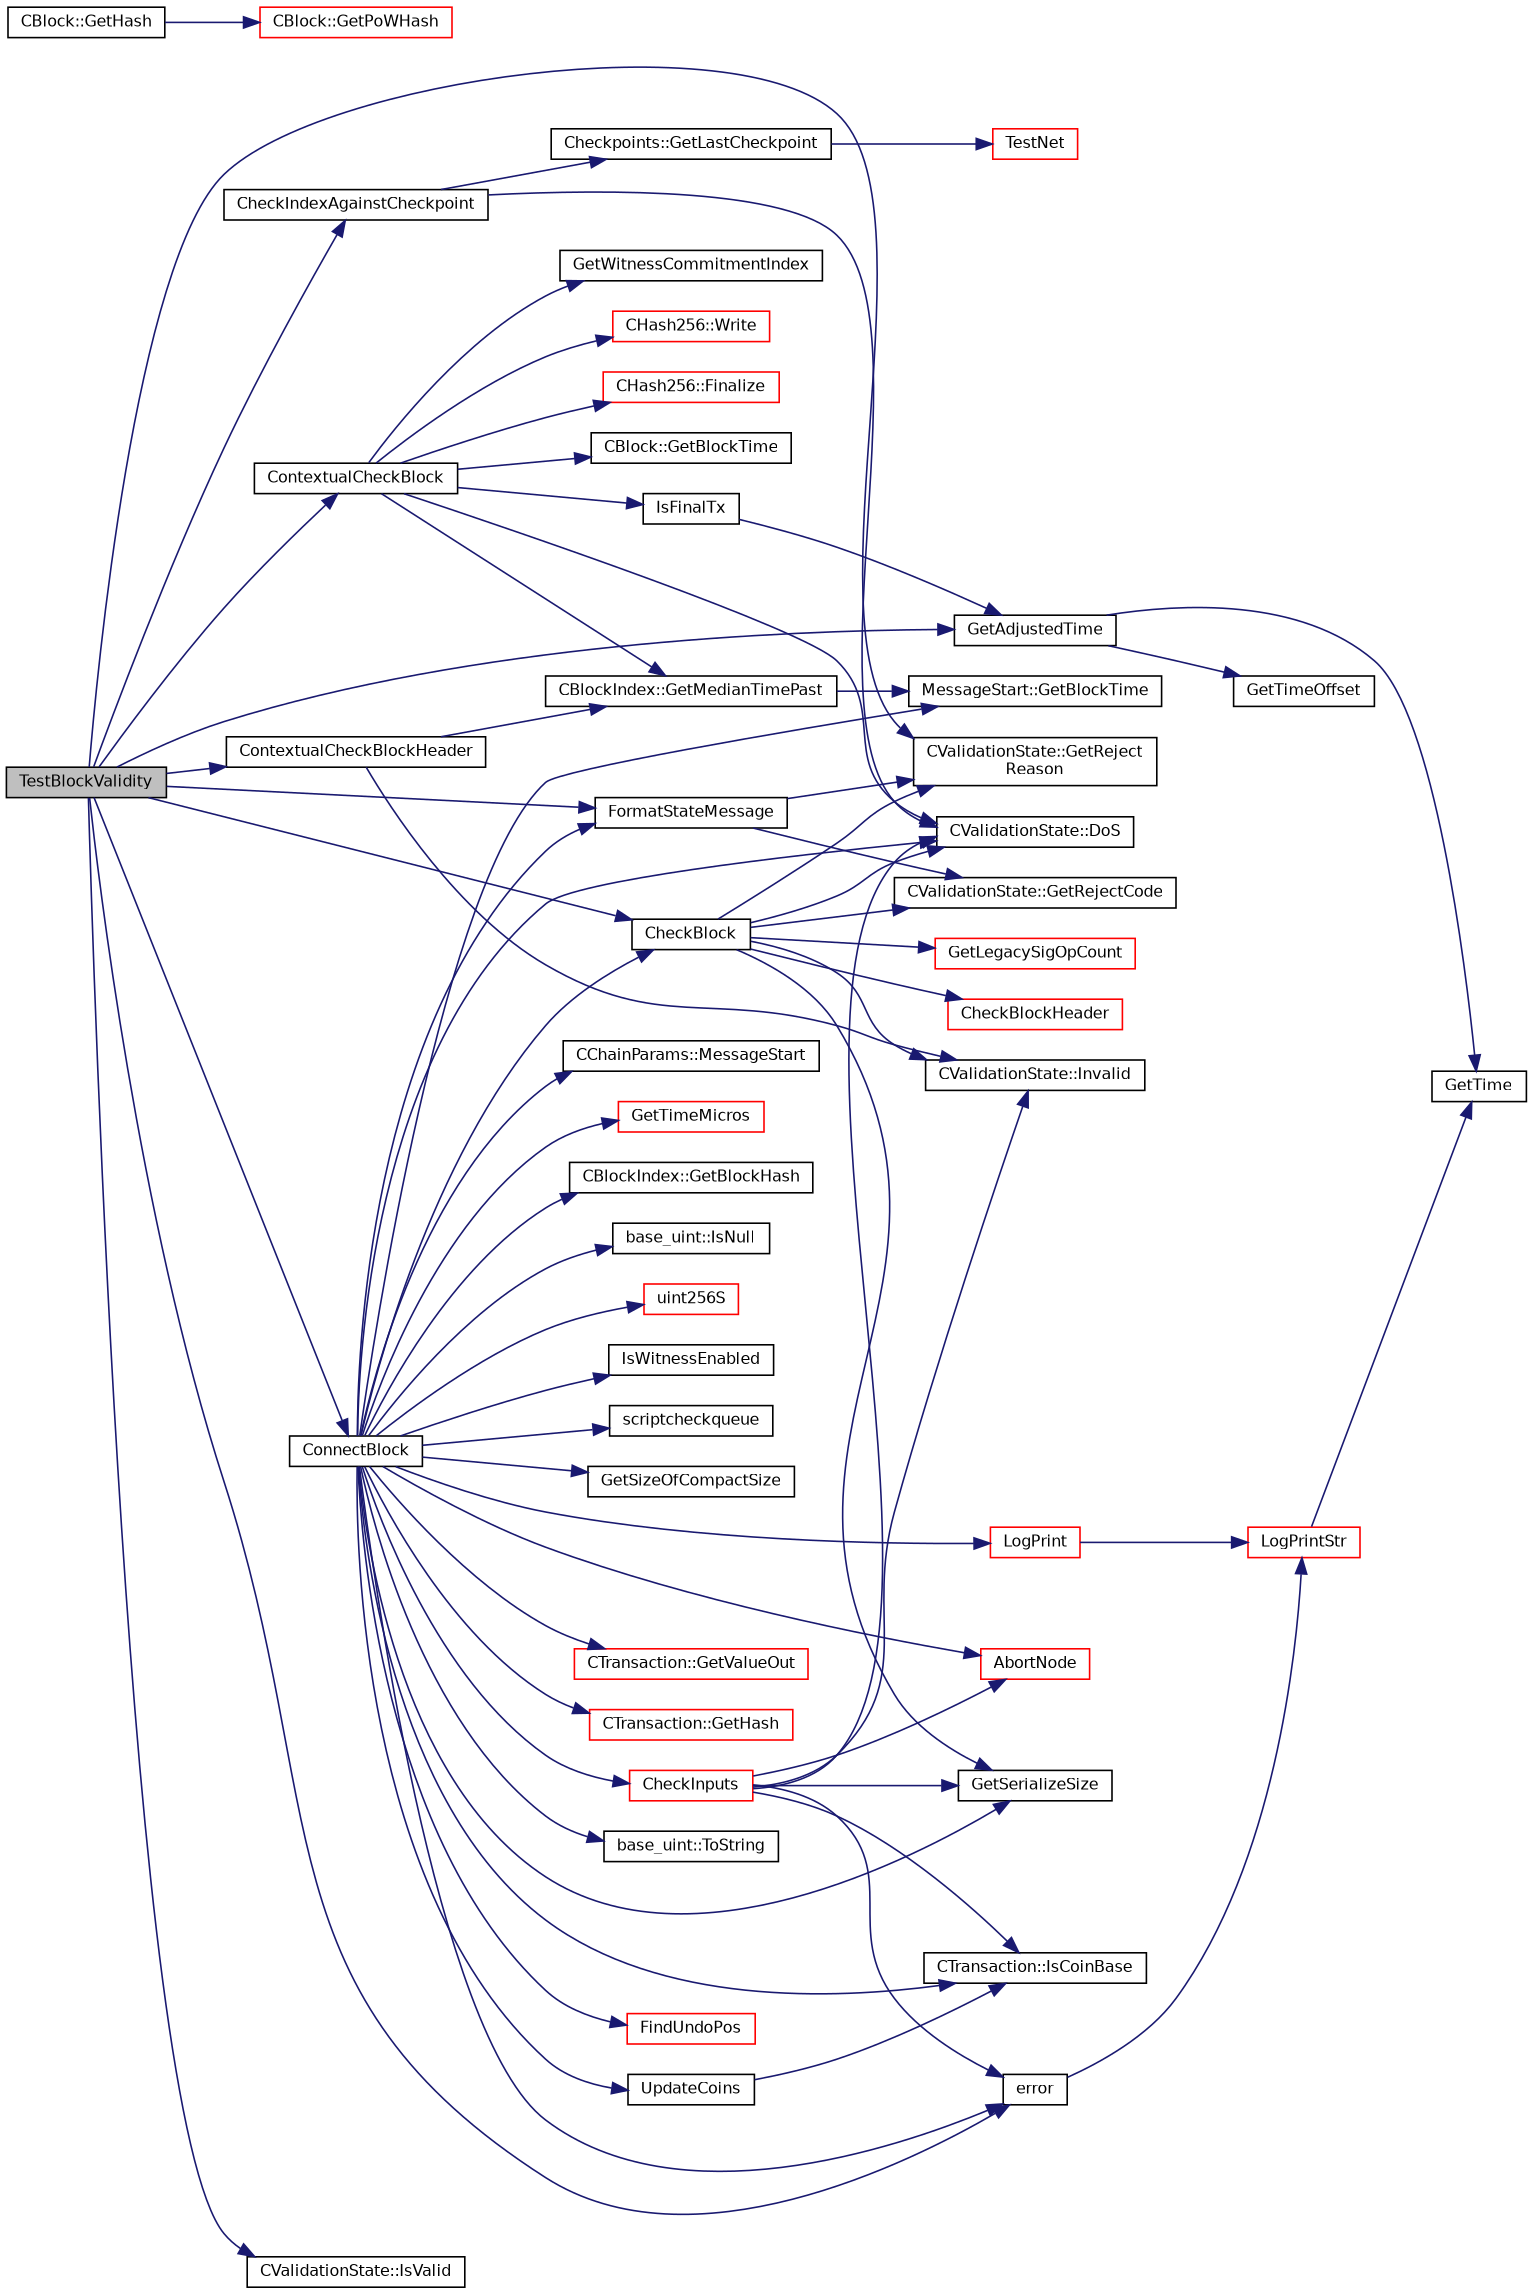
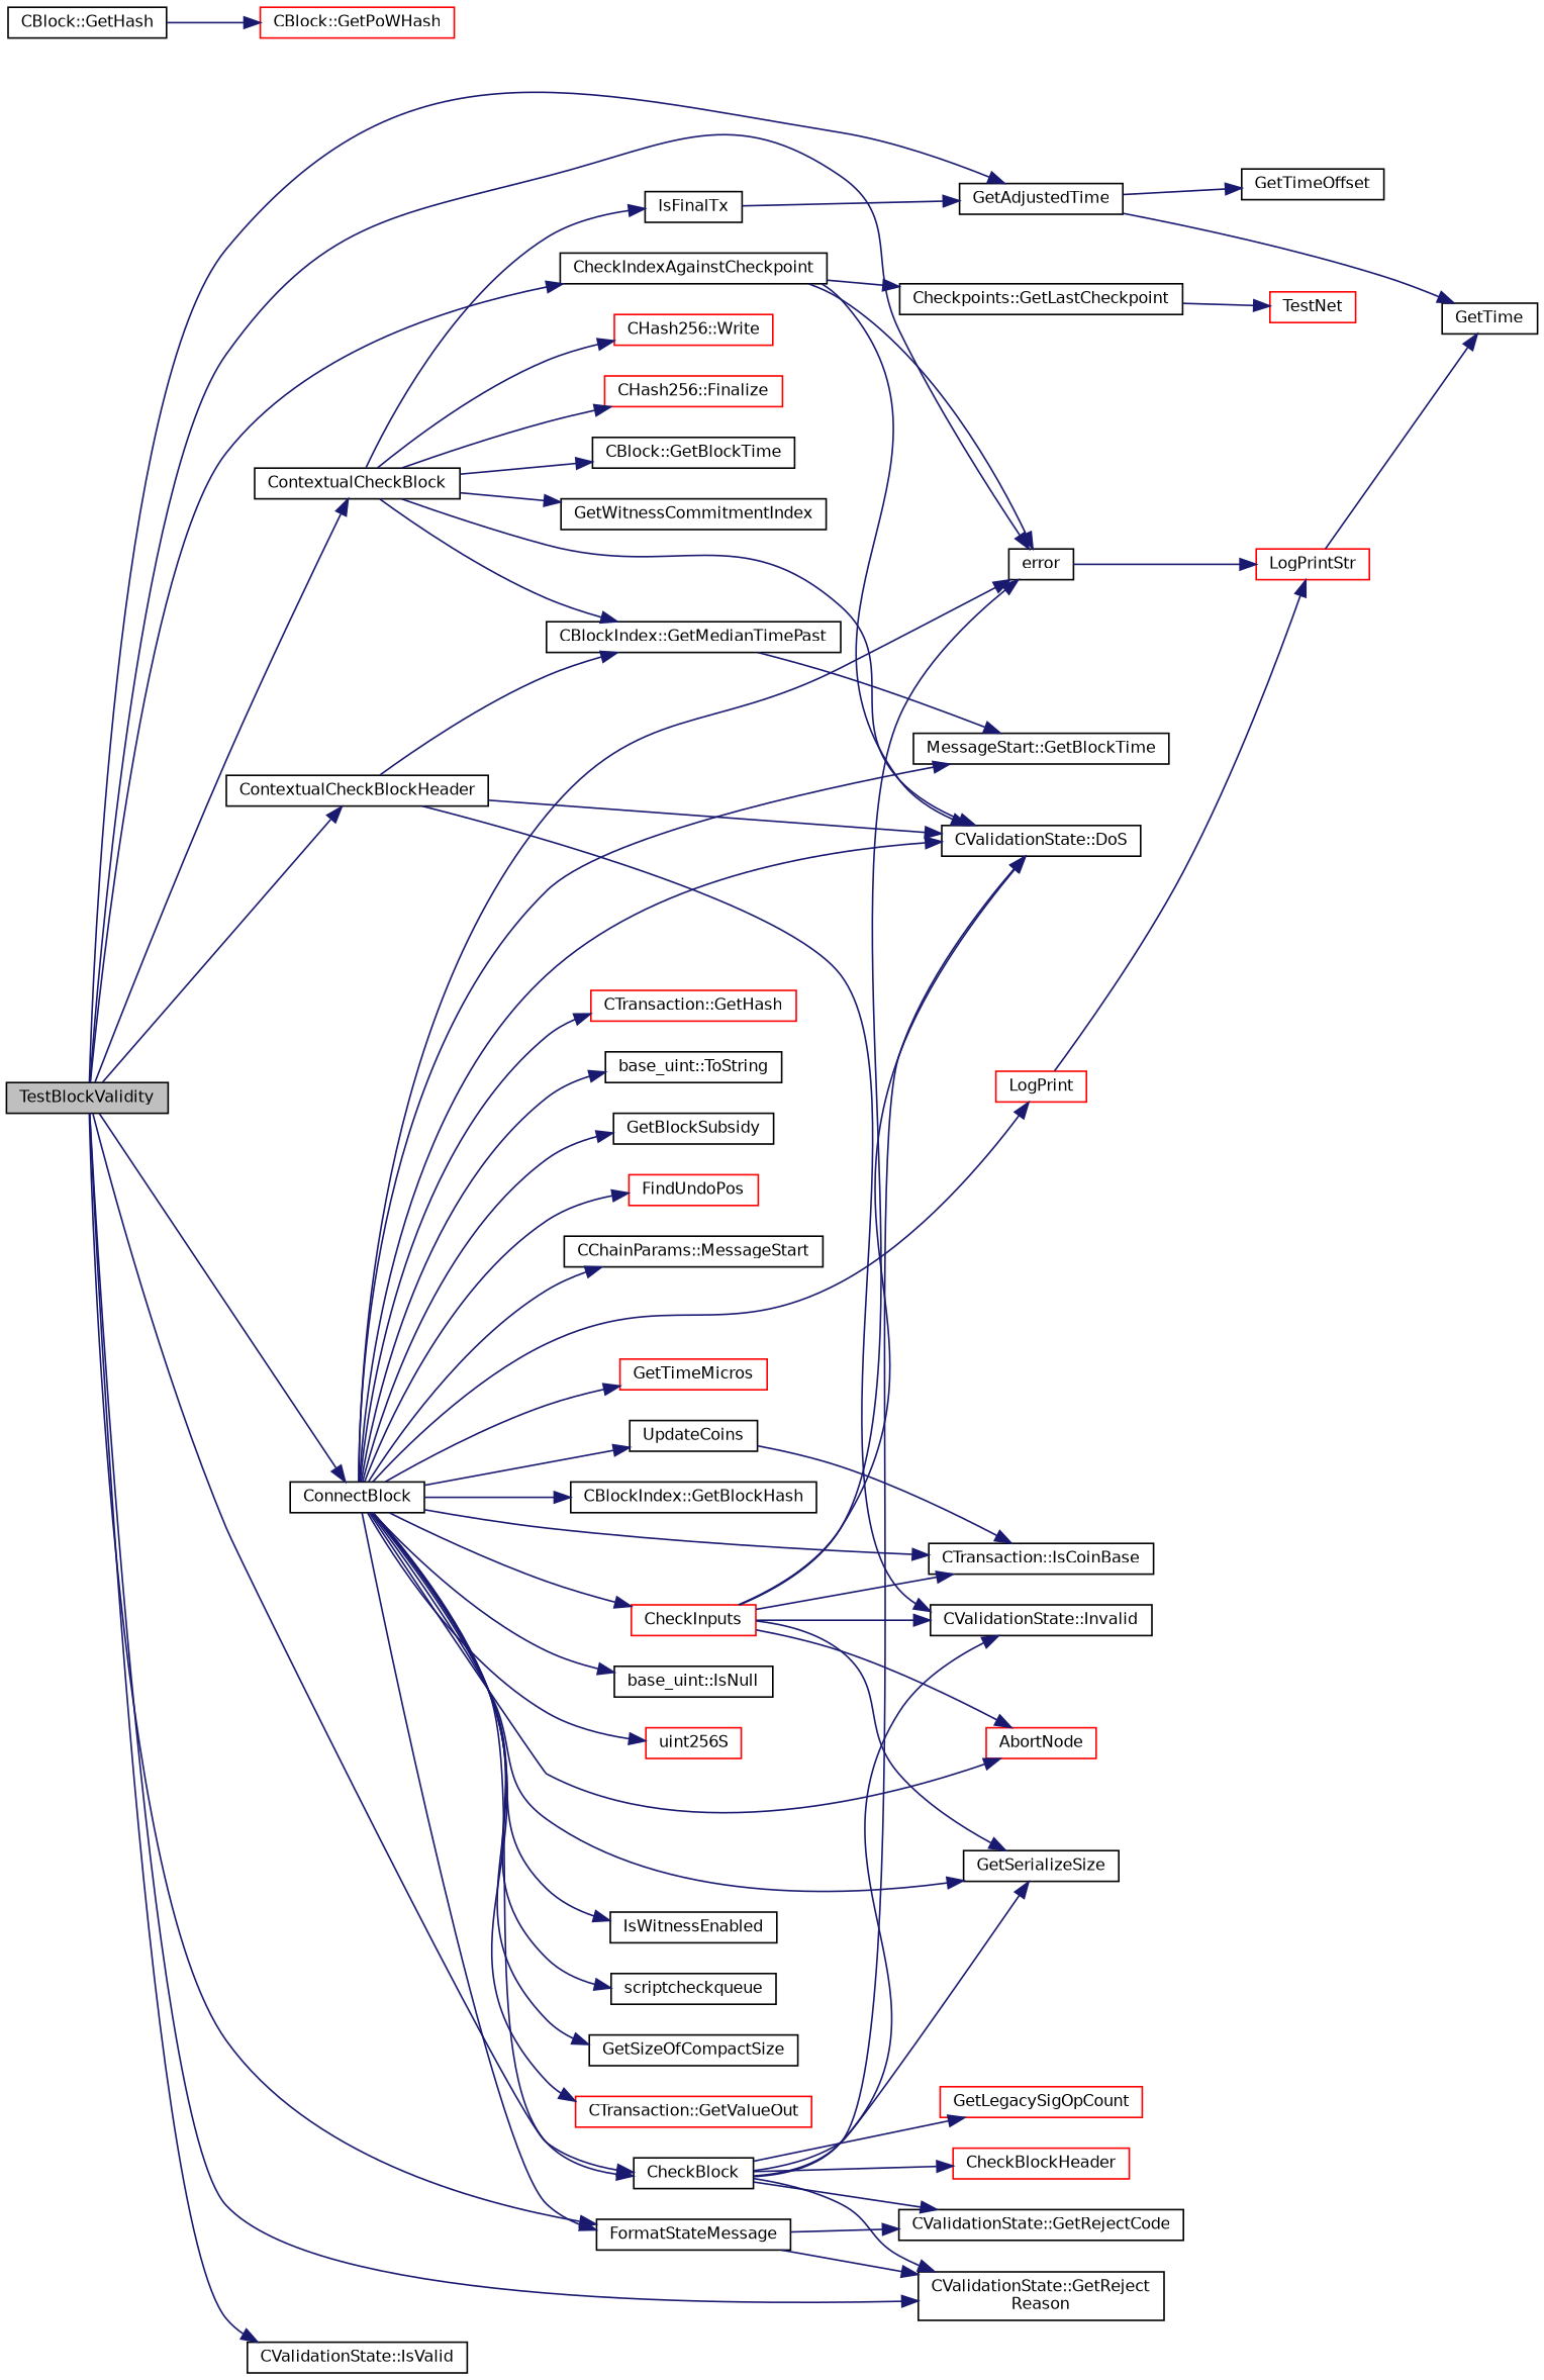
  digraph {
    rankdir=LR
    node [color=black fillcolor=white fontname=Helvetica fontsize=10 shape=record style=filled]
    edge [color=midnightblue fontname=Helvetica fontsize=10 labelfontname=Helvetica labelfontsize=10 style=solid]
    n1 [fillcolor=grey75 fontcolor=black height=0.2 label=TestBlockValidity width=0.4]
    n2 [height=0.2 label=CheckIndexAgainstCheckpoint width=0.4]
    n3 [height=0.2 label=error width=0.4]
    n4 [height=0.2 label="CValidationState::GetReject\lReason" width=0.4]
    n5 [height=0.2 label=ContextualCheckBlockHeader width=0.4]
    n6 [height=0.2 label=GetAdjustedTime width=0.4]
    n7 [height=0.2 label=FormatStateMessage width=0.4]
    n8 [height=0.2 label=CheckBlock width=0.4]
    n9 [height=0.2 label=ContextualCheckBlock width=0.4]
    n10 [height=0.2 label=ConnectBlock width=0.4]
    n11 [height=0.2 label="CValidationState::IsValid" width=0.4]
    n12 [height=0.2 label="Checkpoints::GetLastCheckpoint" width=0.4]
    n13 [height=0.2 label="CValidationState::DoS" width=0.4]
    n14 [color=red height=0.2 label=LogPrintStr width=0.4]
    n15 [height=0.2 label="CBlock::GetHash" width=0.4]
    n16 [color=red height=0.2 label="CBlock::GetPoWHash" width=0.4]
    n17 [height=0.2 label="CBlockIndex::GetMedianTimePast" width=0.4]
    n18 [height=0.2 label="CValidationState::Invalid" width=0.4]
    n19 [height=0.2 label=GetTime width=0.4]
    n20 [height=0.2 label=GetTimeOffset width=0.4]
    n21 [height=0.2 label="CValidationState::GetRejectCode" width=0.4]
    n22 [color=red height=0.2 label=CheckBlockHeader width=0.4]
    n23 [height=0.2 label=GetSerializeSize width=0.4]
    n24 [color=red height=0.2 label=GetLegacySigOpCount width=0.4]
    n25 [height=0.2 label="CBlock::GetBlockTime" width=0.4]
    n26 [height=0.2 label=IsFinalTx width=0.4]
    n27 [height=0.2 label=GetWitnessCommitmentIndex width=0.4]
    n28 [color=red height=0.2 label="CHash256::Write" width=0.4]
    n29 [color=red height=0.2 label="CHash256::Finalize" width=0.4]
    n30 [height=0.2 label="MessageStart::GetBlockTime" width=0.4]
    n31 [color=red height=0.2 label=GetTimeMicros width=0.4]
    n32 [height=0.2 label="CBlockIndex::GetBlockHash" width=0.4]
    n33 [height=0.2 label="base_uint::IsNull" width=0.4]
    n34 [color=red height=0.2 label=LogPrint width=0.4]
    n35 [color=red height=0.2 label=uint256S width=0.4]
    n36 [height=0.2 label=IsWitnessEnabled width=0.4]
    n37 [height=0.2 label=scriptcheckqueue width=0.4]
    n38 [height=0.2 label=GetSizeOfCompactSize width=0.4]
    n39 [height=0.2 label="CTransaction::IsCoinBase" width=0.4]
    n40 [color=red height=0.2 label="CTransaction::GetValueOut" width=0.4]
    n41 [color=red height=0.2 label=CheckInputs width=0.4]
    n42 [color=red height=0.2 label=AbortNode width=0.4]
    n43 [color=red height=0.2 label="CTransaction::GetHash" width=0.4]
    n44 [height=0.2 label="base_uint::ToString" width=0.4]
    n45 [height=0.2 label=UpdateCoins width=0.4]
+   n46 [height=0.2 label=GetBlockSubsidy width=0.4]
    n47 [color=red height=0.2 label=FindUndoPos width=0.4]
    n48 [height=0.2 label="CChainParams::MessageStart" width=0.4]
    n49 [color=red height=0.2 label=TestNet width=0.4]
    n1 -> n2
    n1 -> n3
    n1 -> n4
    n1 -> n5
    n1 -> n6
    n1 -> n7
    n1 -> n8
    n1 -> n9
    n1 -> n10
    n1 -> n11
+   n2 -> n3
    n2 -> n12
    n2 -> n13
    n3 -> n14
+   n5 -> n13
    n5 -> n17
    n5 -> n18
    n6 -> n19
    n6 -> n20
    n7 -> n4
    n7 -> n21
    n8 -> n4
    n8 -> n13
    n8 -> n18
    n8 -> n21
    n8 -> n22
    n8 -> n23
    n8 -> n24
    n9 -> n13
    n9 -> n17
    n9 -> n25
    n9 -> n26
    n9 -> n27
    n9 -> n28
    n9 -> n29
    n10 -> n3
    n10 -> n7
    n10 -> n8
    n10 -> n13
    n10 -> n23
    n10 -> n30
    n10 -> n31
    n10 -> n32
    n10 -> n33
    n10 -> n34
    n10 -> n35
    n10 -> n36
    n10 -> n37
    n10 -> n38
    n10 -> n39
    n10 -> n40
    n10 -> n41
    n10 -> n42
    n10 -> n43
    n10 -> n44
    n10 -> n45
+   n10 -> n46
    n10 -> n47
    n10 -> n48
    n12 -> n49
    n14 -> n19
    n15 -> n16
    n17 -> n30
    n26 -> n6
    n34 -> n14
    n41 -> n3
    n41 -> n13
    n41 -> n18
    n41 -> n23
    n41 -> n39
    n41 -> n42
    n45 -> n39
  }
